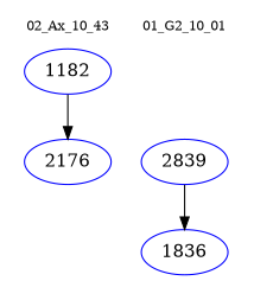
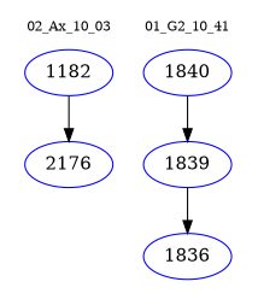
  digraph {
    node [color=blue]
    edge [color=black]
    n1 [label=1182]
    n2 [label=2176]
-   n4 [label=2839]
+   n3 [label=1840]
+   n4 [label=1839]
    n5 [label=1836]
    subgraph cluster_1 {
      color=white
      fontsize=10
-     label="02_Ax_10_43"
+     label="02_Ax_10_03"
      n1
      n2
    }
    subgraph cluster_2 {
      color=white
      fontsize=10
-     label="01_G2_10_01"
+     label="01_G2_10_41"
+     n3
      n4
      n5
    }
    n1 -> n2
+   n3 -> n4
    n4 -> n5
  }
